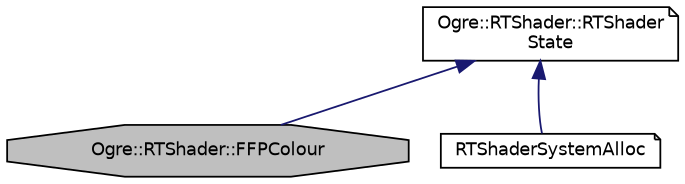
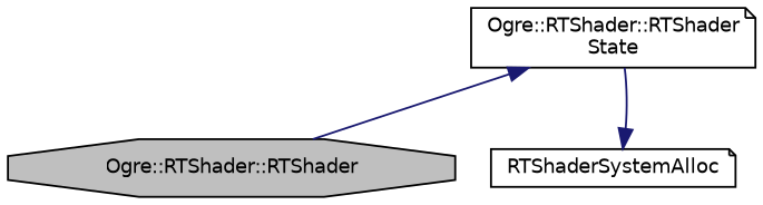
  digraph {
    node [color=black fontname=Helvetica fontsize=10 shape=note]
    edge [color=midnightblue dir=back fontname=Helvetica fontsize=10 labelfontname=Helvetica labelfontsize=10 style=solid]
-   n1 [fillcolor=grey75 fontcolor=black height=0.2 label="Ogre::RTShader::FFPColour" shape=octagon style=filled width=0.4]
+   n1 [fillcolor=grey75 fontcolor=black height=0.2 label="Ogre::RTShader::RTShader" shape=octagon style=filled width=0.4]
    n2 [height=0.2 label="Ogre::RTShader::RTShader\lState" width=0.4]
    n3 [height=0.2 label=RTShaderSystemAlloc width=0.4]
    n2 -> n1
-   n2 -> n3
+   n3 -> n2
  }
